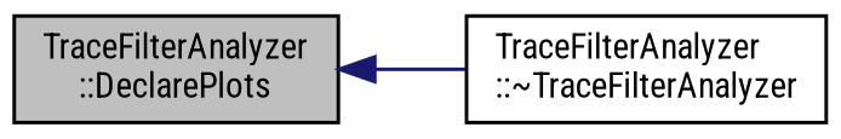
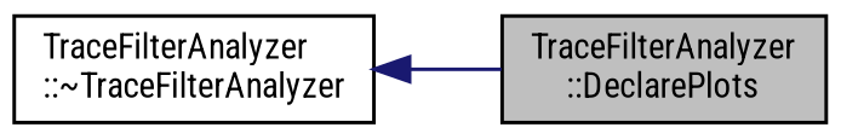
  digraph {
    rankdir=LR
    fontname="Roboto Condensed"
    node [color=black fontname="Roboto Condensed" fontsize=10 shape=record style=filled]
    n1 [fillcolor=grey75 fontcolor=black height=0.2 label="TraceFilterAnalyzer\l::DeclarePlots" width=0.4]
    n2 [fillcolor=white height=0.2 label="TraceFilterAnalyzer\l::~TraceFilterAnalyzer" width=0.4]
-   n1 -> n2 [color=midnightblue dir=back fontname="Roboto Condensed" fontsize=10 labelfontname=Helvetica labelfontsize=10 style=solid]
+   n2 -> n1 [color=midnightblue dir=back fontname="Roboto Condensed" fontsize=10 labelfontname=Helvetica labelfontsize=10 style=solid]
  }
